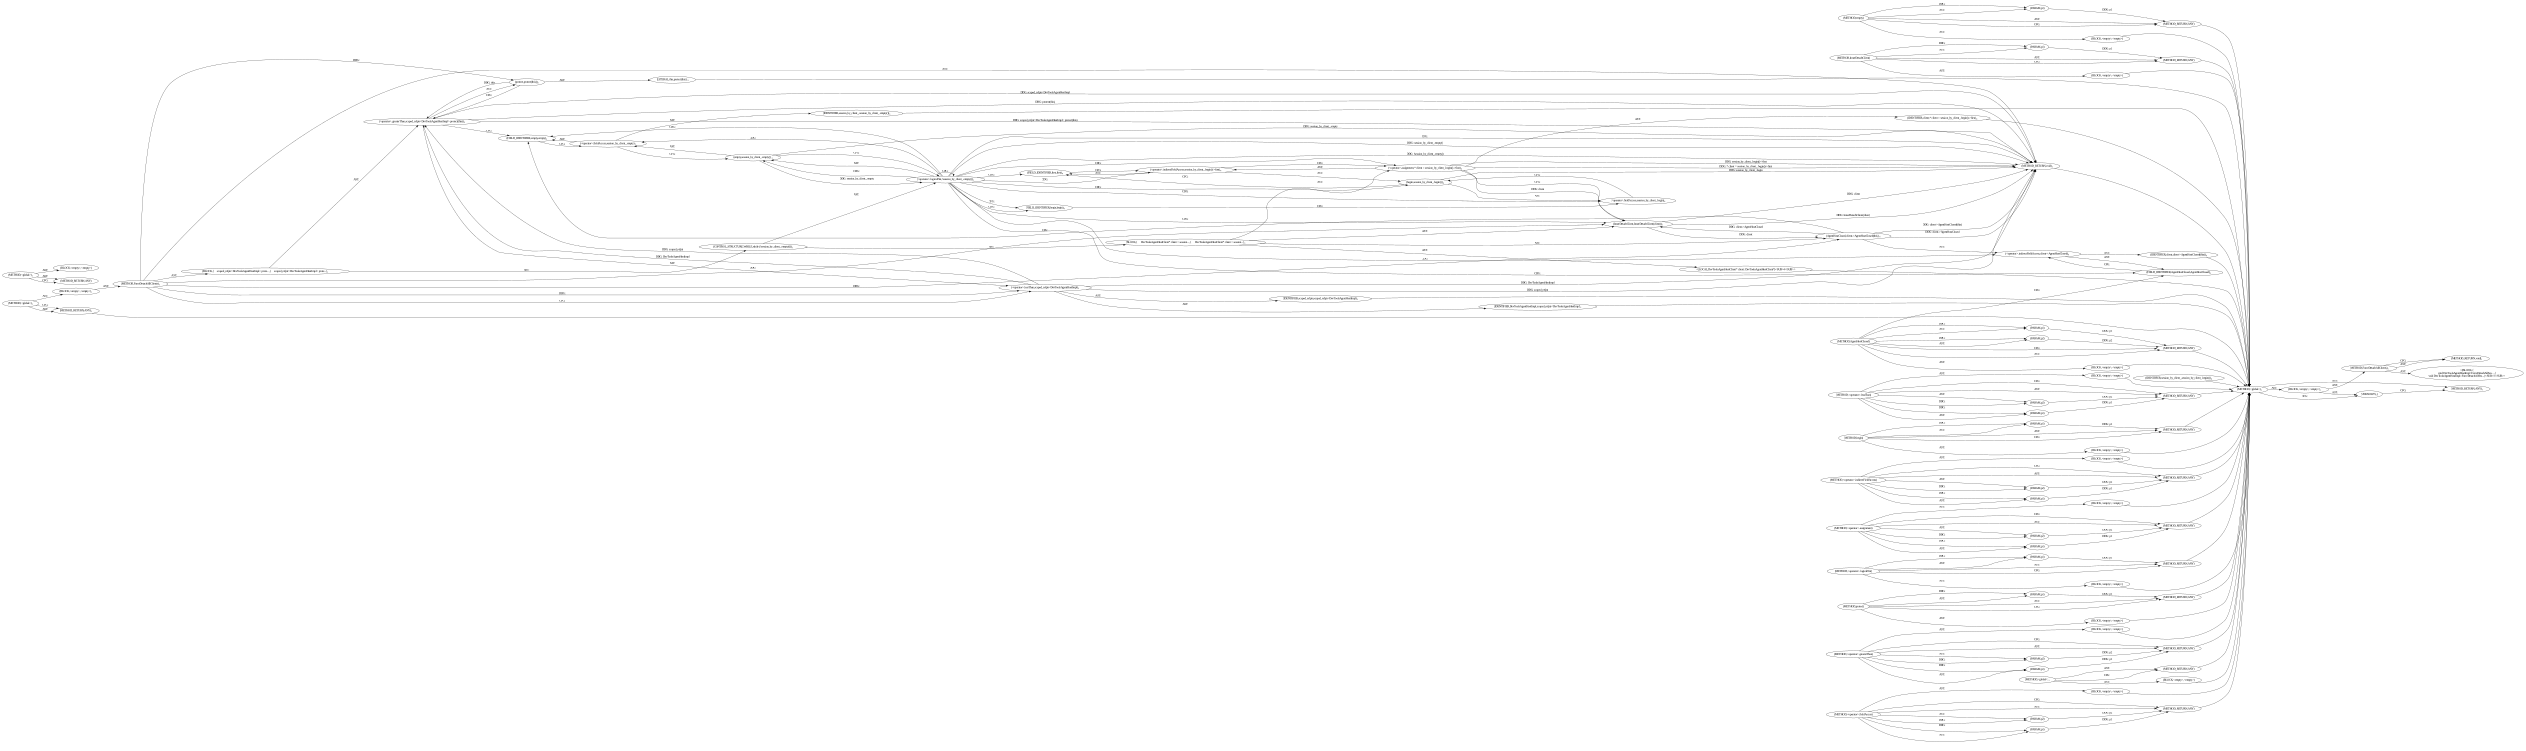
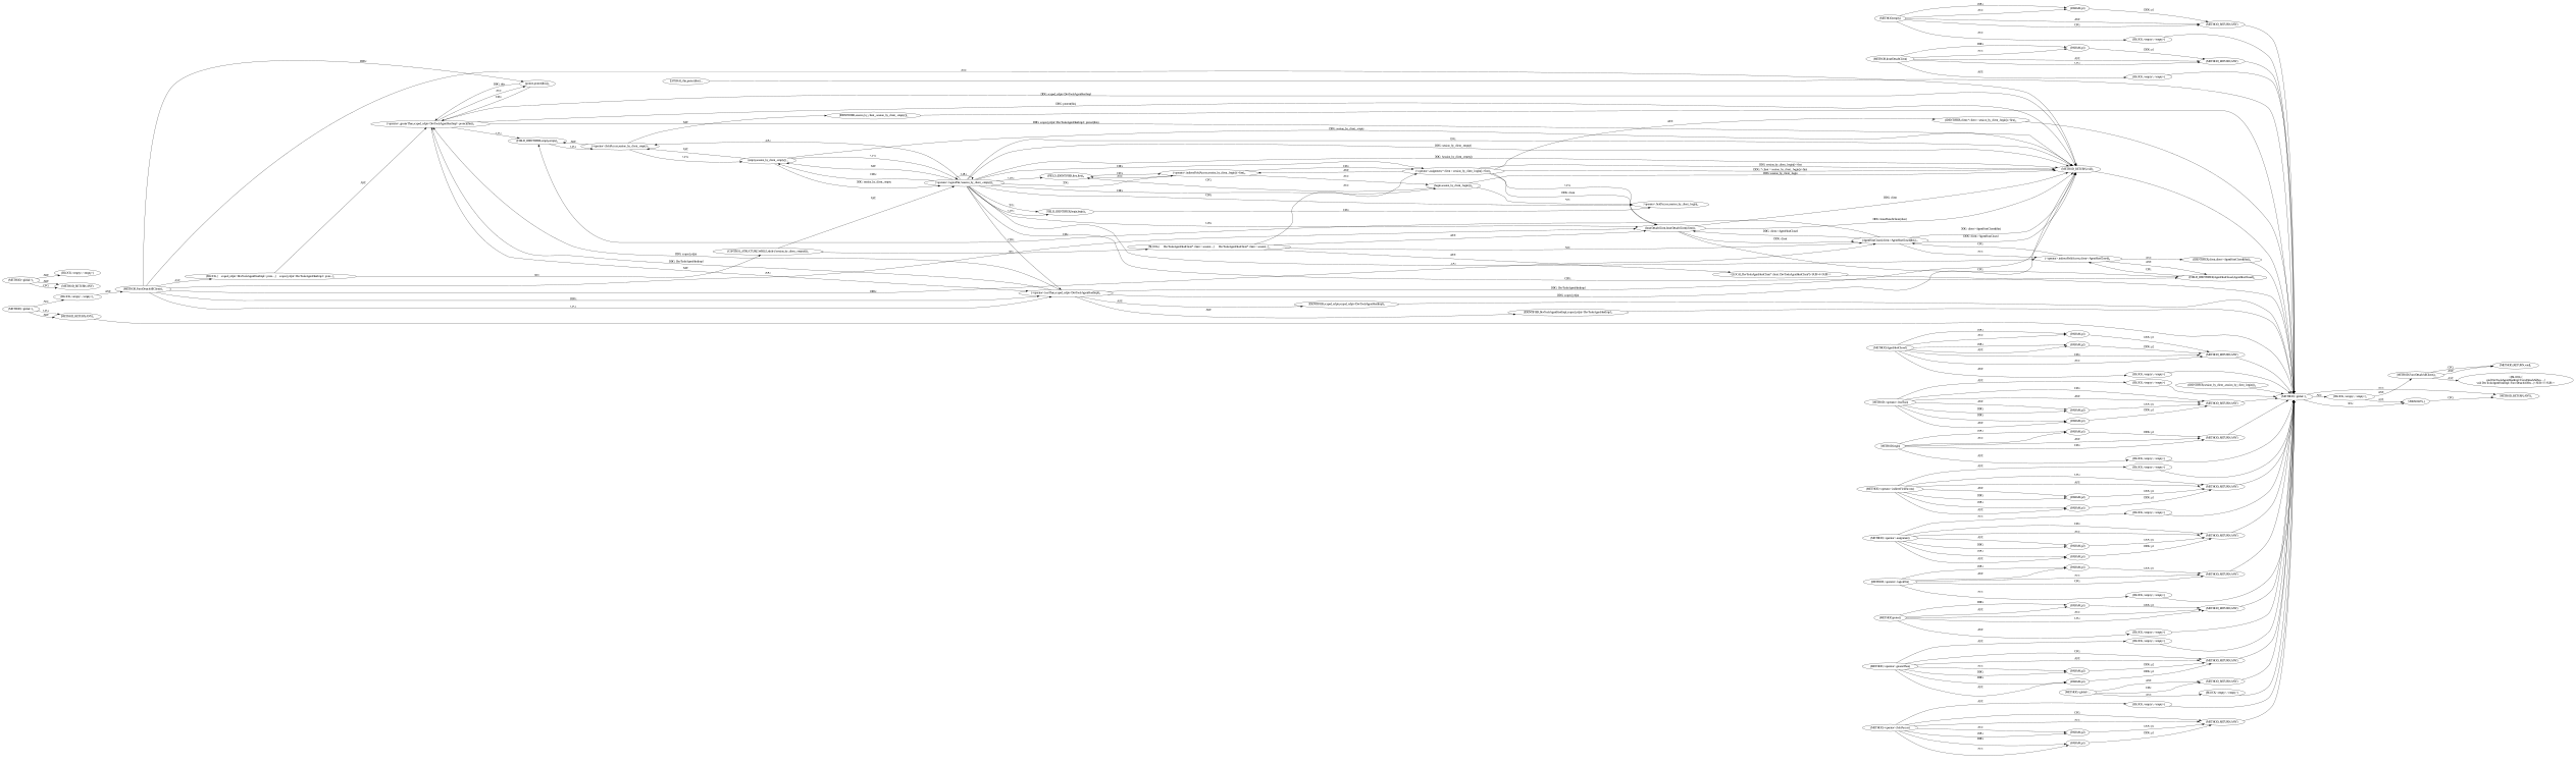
  digraph {
    fontname="Liberation Serif"
    rankdir=LR
    node [fontname="Liberation Serif"]
    edge [fontname="Liberation Serif"]
    n1 [label=<(METHOD,empty)>]
    n2 [label=<(PARAM,p1)>]
    n3 [label=<(BLOCK,&lt;empty&gt;,&lt;empty&gt;)>]
    n4 [label=<(METHOD_RETURN,ANY)>]
    n5 [label=<(METHOD,&lt;global&gt;)<SUB>1</SUB>>]
    n6 [label=<(BLOCK,&lt;empty&gt;,&lt;empty&gt;)<SUB>1</SUB>>]
    n7 [label=<(UNKNOWN,,)>]
    n8 [label=<(METHOD_RETURN,ANY)<SUB>1</SUB>>]
    n9 [label=<(METHOD,InnerDetachClient)>]
    n10 [label=<(PARAM,p1)>]
    n11 [label=<(BLOCK,&lt;empty&gt;,&lt;empty&gt;)>]
    n12 [label=<(METHOD_RETURN,ANY)>]
    n13 [label=<(METHOD,&lt;global&gt;)<SUB>1</SUB>>]
    n14 [label=<(BLOCK,&lt;empty&gt;,&lt;empty&gt;)<SUB>1</SUB>>]
    n15 [label=<(METHOD_RETURN,ANY)<SUB>1</SUB>>]
    n16 [label=<(METHOD,ForceDetachAllClients)<SUB>1</SUB>>]
    n17 [label=<(BLOCK,{    scoped_refptr&lt;DevToolsAgentHostImpl&gt; prote...,{    scoped_refptr&lt;DevToolsAgentHostImpl&gt; prote...)<SUB>1</SUB>>]
    n18 [label=<(&lt;operator&gt;.lessThan,scoped_refptr&lt;DevToolsAgentHostImpl)<SUB>2</SUB>>]
    n19 [label=<(protect,protect(this))<SUB>2</SUB>>]
    n20 [label=<(InnerDetachClient,InnerDetachClient(client))<SUB>5</SUB>>]
    n21 [label=<(AgentHostClosed,client-&gt;AgentHostClosed(this))<SUB>6</SUB>>]
    n22 [label=<(METHOD_RETURN,void)<SUB>1</SUB>>]
    n23 [label=<(&lt;operator&gt;.greaterThan,scoped_refptr&lt;DevToolsAgentHostImpl&gt; protect(this))<SUB>2</SUB>>]
    n24 [label=<(CONTROL_STRUCTURE,WHILE,while (!session_by_client_.empty()))<SUB>3</SUB>>]
    n25 [label=<(IDENTIFIER,scoped_refptr,scoped_refptr&lt;DevToolsAgentHostImpl)<SUB>2</SUB>>]
    n26 [label=<(IDENTIFIER,DevToolsAgentHostImpl,scoped_refptr&lt;DevToolsAgentHostImpl)<SUB>2</SUB>>]
    n27 [label=<(LITERAL,this,protect(this))<SUB>2</SUB>>]
    n28 [label=<(FIELD_IDENTIFIER,AgentHostClosed,AgentHostClosed)<SUB>6</SUB>>]
    n29 [label=<(FIELD_IDENTIFIER,empty,empty)<SUB>3</SUB>>]
    n30 [label=<(&lt;operator&gt;.indirectFieldAccess,client-&gt;AgentHostClosed)<SUB>6</SUB>>]
    n31 [label=<(&lt;operator&gt;.logicalNot,!session_by_client_.empty())<SUB>3</SUB>>]
    n32 [label=<(BLOCK,{     DevToolsAgentHostClient* client = session...,{     DevToolsAgentHostClient* client = session...)<SUB>3</SUB>>]
    n33 [label=<(&lt;operator&gt;.fieldAccess,session_by_client_.empty)<SUB>3</SUB>>]
    n34 [label=<(empty,session_by_client_.empty())<SUB>3</SUB>>]
    n35 [label=<(&lt;operator&gt;.assignment,* client = session_by_client_.begin()-&gt;first)<SUB>4</SUB>>]
    n36 [label=<(&lt;operator&gt;.indirectFieldAccess,session_by_client_.begin()-&gt;first)<SUB>4</SUB>>]
    n37 [label=<(begin,session_by_client_.begin())<SUB>4</SUB>>]
    n38 [label=<(&lt;operator&gt;.fieldAccess,session_by_client_.begin)<SUB>4</SUB>>]
    n39 [label=<(FIELD_IDENTIFIER,begin,begin)<SUB>4</SUB>>]
    n40 [label=<(FIELD_IDENTIFIER,first,first)<SUB>4</SUB>>]
    n41 [label="<(LOCAL,DevToolsAgentHostClient* client: DevToolsAgentHostClient*)<SUB>4</SUB>>"]
    n42 [label=<(IDENTIFIER,session_by_client_,session_by_client_.empty())<SUB>3</SUB>>]
    n43 [label=<(IDENTIFIER,client,* client = session_by_client_.begin()-&gt;first)<SUB>4</SUB>>]
    n44 [label=<(IDENTIFIER,client,client-&gt;AgentHostClosed(this))<SUB>6</SUB>>]
    n45 [label=<(IDENTIFIER,session_by_client_,session_by_client_.begin())<SUB>4</SUB>>]
    n46 [label=<(METHOD,AgentHostClosed)>]
    n47 [label=<(PARAM,p1)>]
    n48 [label=<(PARAM,p2)>]
    n49 [label=<(BLOCK,&lt;empty&gt;,&lt;empty&gt;)>]
    n50 [label=<(METHOD_RETURN,ANY)>]
    n51 [label=<(METHOD,&lt;operator&gt;.lessThan)>]
    n52 [label=<(PARAM,p1)>]
    n53 [label=<(PARAM,p2)>]
    n54 [label=<(BLOCK,&lt;empty&gt;,&lt;empty&gt;)>]
    n55 [label=<(METHOD_RETURN,ANY)>]
    n56 [label=<(METHOD,begin)>]
    n57 [label=<(PARAM,p1)>]
    n58 [label=<(BLOCK,&lt;empty&gt;,&lt;empty&gt;)>]
    n59 [label=<(METHOD_RETURN,ANY)>]
    n60 [label=<(METHOD,&lt;operator&gt;.indirectFieldAccess)>]
    n61 [label=<(PARAM,p1)>]
    n62 [label=<(PARAM,p2)>]
    n63 [label=<(BLOCK,&lt;empty&gt;,&lt;empty&gt;)>]
    n64 [label=<(METHOD_RETURN,ANY)>]
    n65 [label=<(METHOD,&lt;operator&gt;.assignment)>]
    n66 [label=<(PARAM,p1)>]
    n67 [label=<(PARAM,p2)>]
    n68 [label=<(BLOCK,&lt;empty&gt;,&lt;empty&gt;)>]
    n69 [label=<(METHOD_RETURN,ANY)>]
    n70 [label=<(METHOD,&lt;operator&gt;.logicalNot)>]
    n71 [label=<(PARAM,p1)>]
    n72 [label=<(BLOCK,&lt;empty&gt;,&lt;empty&gt;)>]
    n73 [label=<(METHOD_RETURN,ANY)>]
    n74 [label=<(METHOD,protect)>]
    n75 [label=<(PARAM,p1)>]
    n76 [label=<(BLOCK,&lt;empty&gt;,&lt;empty&gt;)>]
    n77 [label=<(METHOD_RETURN,ANY)>]
    n78 [label=<(METHOD,&lt;operator&gt;.greaterThan)>]
    n79 [label=<(PARAM,p1)>]
    n80 [label=<(PARAM,p2)>]
    n81 [label=<(BLOCK,&lt;empty&gt;,&lt;empty&gt;)>]
    n82 [label=<(METHOD_RETURN,ANY)>]
    n83 [label=<(METHOD,&lt;global&gt;)<SUB>1</SUB>>]
    n84 [label=<(BLOCK,&lt;empty&gt;,&lt;empty&gt;)>]
    n85 [label=<(METHOD_RETURN,ANY)>]
    n86 [label=<(METHOD,&lt;operator&gt;.fieldAccess)>]
    n87 [label=<(PARAM,p1)>]
    n88 [label=<(PARAM,p2)>]
    n89 [label=<(BLOCK,&lt;empty&gt;,&lt;empty&gt;)>]
    n90 [label=<(METHOD_RETURN,ANY)>]
    n91 [label=<(METHOD,ForceDetachAllClients)<SUB>1</SUB>>]
    n92 [label="<(BLOCK,{\nvoid DevToolsAgentHostImpl::ForceDetachAllSes...,{\nvoid DevToolsAgentHostImpl::ForceDetachAllSes...)<SUB>1</SUB>>"]
    n93 [label=<(METHOD_RETURN,void)<SUB>1</SUB>>]
    n94 [label=<(METHOD,&lt;global&gt;)<SUB>1</SUB>>]
    n95 [label=<(BLOCK,&lt;empty&gt;,&lt;empty&gt;)>]
    n96 [label=<(METHOD_RETURN,ANY)>]
    n1 -> n2 [label="AST: "]
    n1 -> n2 [label="DDG: "]
    n1 -> n3 [label="AST: "]
    n1 -> n4 [label="AST: "]
    n1 -> n4 [label="CFG: "]
    n2 -> n4 [label="DDG: p1"]
    n3 -> n5
    n4 -> n5
    n5 -> n6 [label="AST: "]
    n5 -> n7 [label="CFG: "]
    n5 -> n8 [label="AST: "]
    n6 -> n7 [label="AST: "]
    n6 -> n91 [label="AST: "]
    n7 -> n8 [label="CFG: "]
    n9 -> n10 [label="AST: "]
    n9 -> n10 [label="DDG: "]
    n9 -> n11 [label="AST: "]
    n9 -> n12 [label="AST: "]
    n9 -> n12 [label="CFG: "]
    n10 -> n12 [label="DDG: p1"]
    n11 -> n5
    n12 -> n5
    n13 -> n14 [label="AST: "]
    n13 -> n15 [label="AST: "]
    n13 -> n15 [label="CFG: "]
    n14 -> n16 [label="AST: "]
    n15 -> n5
    n16 -> n17 [label="AST: "]
    n16 -> n18 [label="CFG: "]
    n16 -> n18 [label="DDG: "]
    n16 -> n19 [label="DDG: "]
    n16 -> n20 [label="DDG: "]
    n16 -> n21 [label="DDG: "]
    n16 -> n22 [label="AST: "]
    n17 -> n23 [label="AST: "]
    n17 -> n24 [label="AST: "]
    n18 -> n22 [label="DDG: DevToolsAgentHostImpl"]
    n18 -> n22 [label="DDG: scoped_refptr"]
    n18 -> n23 [label="DDG: scoped_refptr"]
    n18 -> n23 [label="DDG: DevToolsAgentHostImpl"]
    n18 -> n25 [label="AST: "]
    n18 -> n26 [label="AST: "]
    n19 -> n23 [label="CFG: "]
    n19 -> n23 [label="DDG: this"]
-   n19 -> n27 [label="AST: "]
    n20 -> n21 [label="DDG: client"]
    n20 -> n22 [label="DDG: client"]
    n20 -> n22 [label="DDG: InnerDetachClient(client)"]
-   n46 -> n28 [label="CFG: "]
+   n20 -> n28 [label="CFG: "]
    n21 -> n20 [label="DDG: client-&gt;AgentHostClosed"]
    n21 -> n22 [label="DDG: client-&gt;AgentHostClosed"]
    n21 -> n22 [label="DDG: client-&gt;AgentHostClosed(this)"]
    n21 -> n29 [label="CFG: "]
    n21 -> n30 [label="AST: "]
    n22 -> n5
    n23 -> n18 [label="AST: "]
    n23 -> n19 [label="AST: "]
    n23 -> n22 [label="DDG: scoped_refptr&lt;DevToolsAgentHostImpl"]
    n23 -> n22 [label="DDG: protect(this)"]
    n23 -> n22 [label="DDG: scoped_refptr&lt;DevToolsAgentHostImpl&gt; protect(this)"]
    n23 -> n29 [label="CFG: "]
    n24 -> n31 [label="AST: "]
    n24 -> n32 [label="AST: "]
    n25 -> n5
    n26 -> n5
    n27 -> n5
    n28 -> n30 [label="CFG: "]
    n29 -> n33 [label="CFG: "]
+   n30 -> n21 [label="CFG: "]
    n30 -> n28 [label="AST: "]
    n30 -> n44 [label="AST: "]
    n31 -> n20 [label="CDG: "]
    n31 -> n22 [label="CFG: "]
    n31 -> n22 [label="DDG: session_by_client_.empty()"]
    n31 -> n22 [label="DDG: !session_by_client_.empty()"]
    n31 -> n28 [label="CDG: "]
-   n31 -> n29 [label="CDG: "]
+   n31 -> n18 [label="CDG: "]
    n31 -> n30 [label="CDG: "]
    n31 -> n31 [label="CDG: "]
    n31 -> n33 [label="CDG: "]
    n31 -> n34 [label="AST: "]
    n31 -> n34 [label="CDG: "]
    n31 -> n35 [label="CDG: "]
    n31 -> n36 [label="CDG: "]
    n31 -> n37 [label="CDG: "]
    n31 -> n38 [label="CDG: "]
    n31 -> n39 [label="CFG: "]
    n31 -> n39 [label="CDG: "]
    n31 -> n40 [label="CDG: "]
    n32 -> n20 [label="AST: "]
    n32 -> n21 [label="AST: "]
    n32 -> n35 [label="AST: "]
    n32 -> n41 [label="AST: "]
    n33 -> n29 [label="AST: "]
    n33 -> n34 [label="CFG: "]
    n33 -> n42 [label="AST: "]
    n34 -> n22 [label="DDG: session_by_client_.empty"]
    n34 -> n31 [label="CFG: "]
    n34 -> n31 [label="DDG: session_by_client_.empty"]
    n34 -> n33 [label="AST: "]
    n35 -> n20 [label="CFG: "]
    n35 -> n20 [label="DDG: client"]
    n35 -> n22 [label="DDG: session_by_client_.begin()-&gt;first"]
    n35 -> n22 [label="DDG: * client = session_by_client_.begin()-&gt;first"]
    n35 -> n36 [label="AST: "]
    n35 -> n43 [label="AST: "]
    n36 -> n35 [label="CFG: "]
    n36 -> n37 [label="AST: "]
    n36 -> n40 [label="AST: "]
    n37 -> n22 [label="DDG: session_by_client_.begin"]
    n37 -> n38 [label="AST: "]
    n37 -> n40 [label="CFG: "]
-   n38 -> n37 [label="CFG: "]
    n39 -> n38 [label="CFG: "]
    n40 -> n36 [label="CFG: "]
    n41 -> n5
    n42 -> n5
    n43 -> n5
    n44 -> n5
    n45 -> n5
    n46 -> n47 [label="AST: "]
    n46 -> n47 [label="DDG: "]
    n46 -> n48 [label="AST: "]
    n46 -> n48 [label="DDG: "]
    n46 -> n49 [label="AST: "]
    n46 -> n50 [label="AST: "]
    n46 -> n50 [label="CFG: "]
    n47 -> n50 [label="DDG: p1"]
    n48 -> n50 [label="DDG: p2"]
    n49 -> n5
    n50 -> n5
    n51 -> n52 [label="AST: "]
    n51 -> n52 [label="DDG: "]
    n51 -> n53 [label="AST: "]
    n51 -> n53 [label="DDG: "]
    n51 -> n54 [label="AST: "]
    n51 -> n55 [label="AST: "]
    n51 -> n55 [label="CFG: "]
    n52 -> n55 [label="DDG: p1"]
    n53 -> n55 [label="DDG: p2"]
    n54 -> n5
    n55 -> n5
    n56 -> n57 [label="AST: "]
    n56 -> n57 [label="DDG: "]
    n56 -> n58 [label="AST: "]
    n56 -> n59 [label="AST: "]
    n56 -> n59 [label="CFG: "]
    n57 -> n59 [label="DDG: p1"]
    n58 -> n5
    n59 -> n5
    n60 -> n61 [label="AST: "]
    n60 -> n61 [label="DDG: "]
    n60 -> n62 [label="AST: "]
    n60 -> n62 [label="DDG: "]
    n60 -> n63 [label="AST: "]
    n60 -> n64 [label="AST: "]
    n60 -> n64 [label="CFG: "]
    n61 -> n64 [label="DDG: p1"]
    n62 -> n64 [label="DDG: p2"]
    n63 -> n5
    n64 -> n5
    n65 -> n66 [label="AST: "]
    n65 -> n66 [label="DDG: "]
    n65 -> n67 [label="AST: "]
    n65 -> n67 [label="DDG: "]
    n65 -> n68 [label="AST: "]
    n65 -> n69 [label="AST: "]
    n65 -> n69 [label="CFG: "]
    n66 -> n69 [label="DDG: p1"]
    n67 -> n69 [label="DDG: p2"]
    n68 -> n5
    n69 -> n5
    n70 -> n71 [label="AST: "]
    n70 -> n71 [label="DDG: "]
    n70 -> n72 [label="AST: "]
    n70 -> n73 [label="AST: "]
    n70 -> n73 [label="CFG: "]
    n71 -> n73 [label="DDG: p1"]
    n72 -> n5
    n73 -> n5
    n74 -> n75 [label="AST: "]
    n74 -> n75 [label="DDG: "]
    n74 -> n76 [label="AST: "]
    n74 -> n77 [label="AST: "]
    n74 -> n77 [label="CFG: "]
    n75 -> n77 [label="DDG: p1"]
    n76 -> n5
    n77 -> n5
    n78 -> n79 [label="AST: "]
    n78 -> n79 [label="DDG: "]
    n78 -> n80 [label="AST: "]
    n78 -> n80 [label="DDG: "]
    n78 -> n81 [label="AST: "]
    n78 -> n82 [label="AST: "]
    n78 -> n82 [label="CFG: "]
    n79 -> n82 [label="DDG: p1"]
    n80 -> n82 [label="DDG: p2"]
    n81 -> n5
    n82 -> n5
    n83 -> n84 [label="AST: "]
    n83 -> n85 [label="AST: "]
    n83 -> n85 [label="CFG: "]
    n84 -> n5
    n85 -> n5
    n86 -> n87 [label="AST: "]
    n86 -> n87 [label="DDG: "]
    n86 -> n88 [label="AST: "]
    n86 -> n88 [label="DDG: "]
    n86 -> n89 [label="AST: "]
    n86 -> n90 [label="AST: "]
    n86 -> n90 [label="CFG: "]
    n87 -> n90 [label="DDG: p1"]
    n88 -> n90 [label="DDG: p2"]
    n89 -> n5
    n90 -> n5
    n91 -> n92 [label="AST: "]
    n91 -> n93 [label="AST: "]
    n91 -> n93 [label="CFG: "]
    n94 -> n95 [label="AST: "]
    n94 -> n96 [label="AST: "]
    n94 -> n96 [label="CFG: "]
  }
